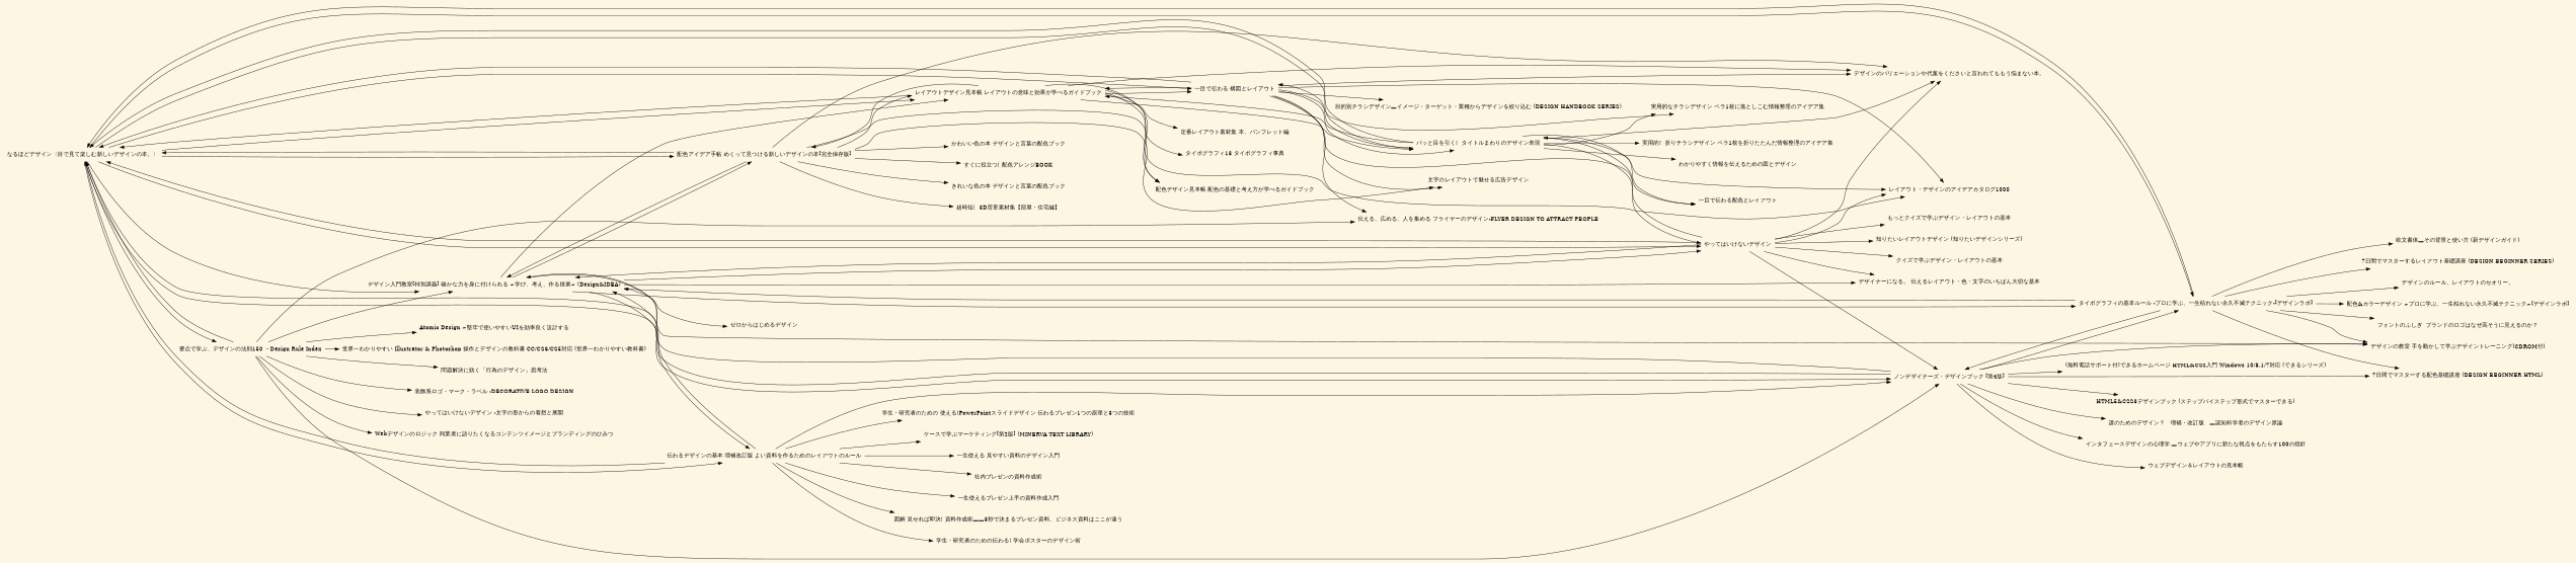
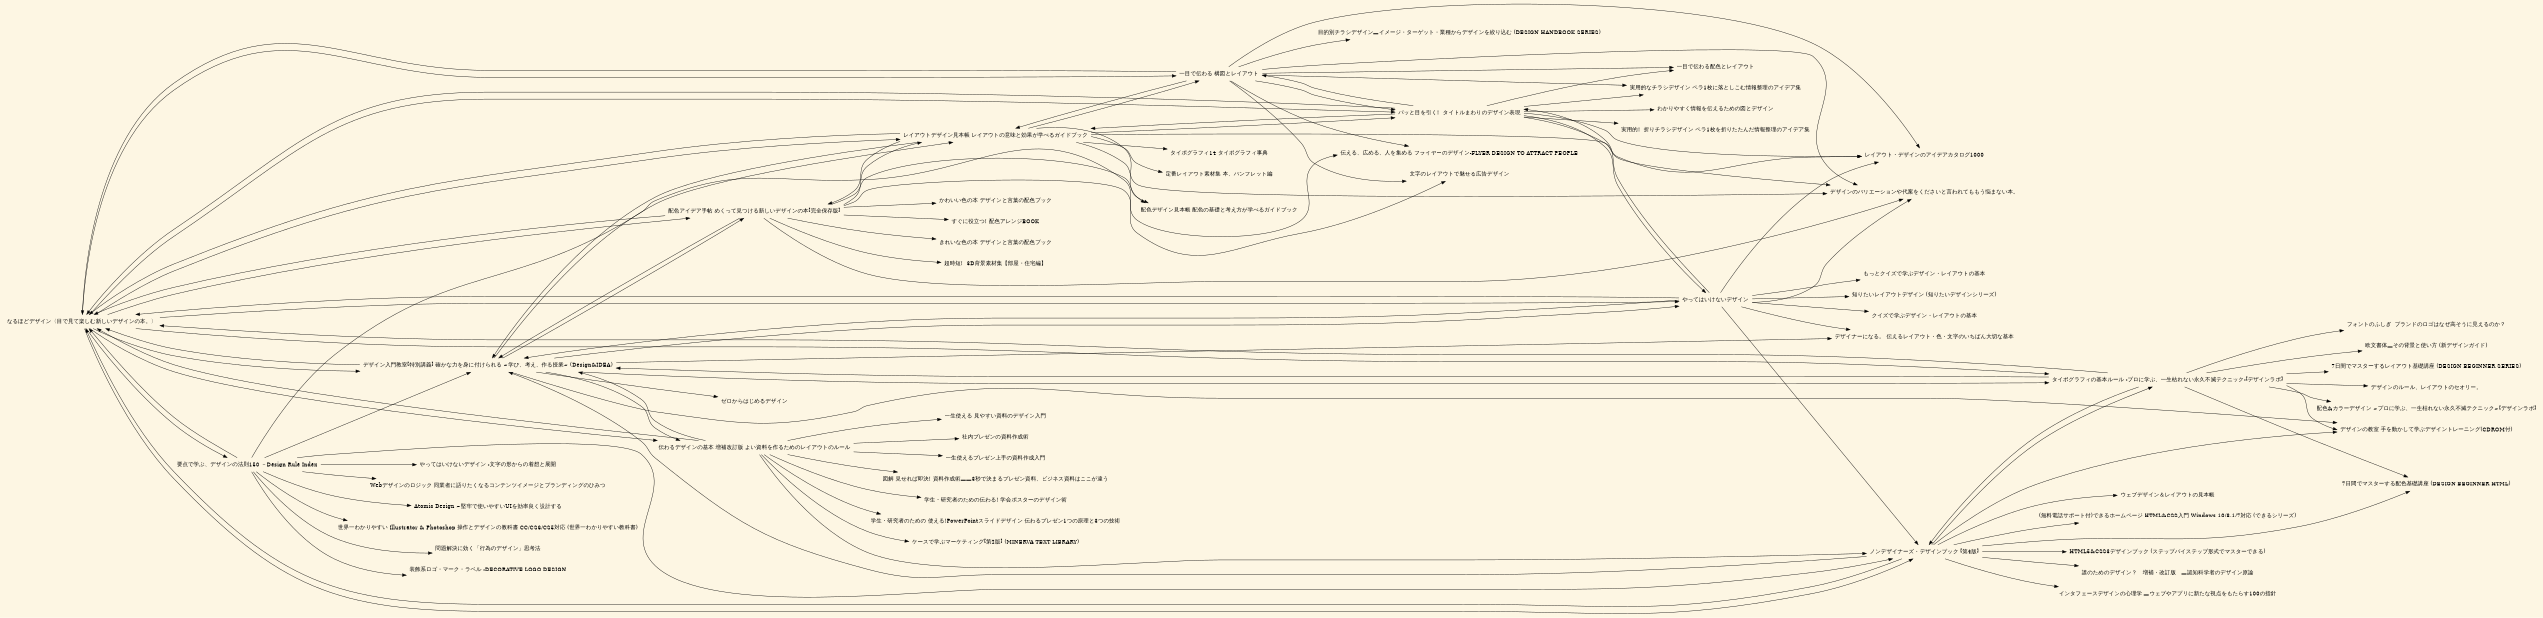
  digraph {
    bgcolor="#fdf6e3"
    rankdir=LR
    node [shape=none]
    "なるほどデザイン〈目で見て楽しむ新しいデザインの本。〉"
    "デザイン入門教室[特別講義] 確かな力を身に付けられる ~学び、考え、作る授業~ (Design&IDEA)"
    "ノンデザイナーズ・デザインブック [第4版]"
    "配色アイデア手帖 めくって見つける新しいデザインの本[完全保存版]"
    "やってはいけないデザイン"
    "要点で学ぶ、デザインの法則150 －Design Rule Index"
    "一目で伝わる 構図とレイアウト"
    "レイアウトデザイン見本帳 レイアウトの意味と効果が学べるガイドブック"
    "伝わるデザインの基本 増補改訂版 よい資料を作るためのレイアウトのルール"
    "パッと目を引く!  タイトルまわりのデザイン表現"
    "タイポグラフィの基本ルール -プロに学ぶ、一生枯れない永久不滅テクニック-[デザインラボ]"
    "デザイナーになる。 伝えるレイアウト・色・文字のいちばん大切な基本"
    "デザインの教室 手を動かして学ぶデザイントレーニング(CDROM付)"
    "ゼロからはじめるデザイン"
    "HTML5&CSS3デザインブック (ステップバイステップ形式でマスターできる)"
    "誰のためのデザイン？　増補・改訂版　―認知科学者のデザイン原論"
    "インタフェースデザインの心理学 ―ウェブやアプリに新たな視点をもたらす100の指針"
    n18 [label="7日間でマスターする配色基礎講座 (DESIGN BEGINNER HTML)"]
    "ウェブデザイン＆レイアウトの見本帳"
    "(無料電話サポート付)できるホームページ HTML&CSS入門 Windows 10/8.1/7対応 (できるシリーズ)"
    "かわいい色の本 デザインと言葉の配色ブック"
    "すぐに役立つ! 配色アレンジBOOK"
    "きれいな色の本 デザインと言葉の配色ブック"
    "配色デザイン見本帳 配色の基礎と考え方が学べるガイドブック"
    "文字のレイアウトで魅せる広告デザイン"
    "デザインのバリエーションや代案をくださいと言われてももう悩まない本。"
    "超時短!  3D背景素材集【部屋・住宅編】"
    "クイズで学ぶデザイン・レイアウトの基本"
    "もっとクイズで学ぶデザイン・レイアウトの基本"
    "レイアウト・デザインのアイデアカタログ1000"
    "知りたいレイアウトデザイン (知りたいデザインシリーズ)"
    "伝える、広める、人を集める フライヤーのデザイン‐FLYER DESIGN TO ATTRACT PEOPLE"
    "世界一わかりやすい Illustrator & Photoshop 操作とデザインの教科書 CC/CS6/CS5対応 (世界一わかりやすい教科書)"
    "問題解決に効く「行為のデザイン」思考法"
    "装飾系ロゴ・マーク・ラベル -DECORATIVE LOGO DESIGN"
    n36 [label="やってはいけないデザイン -文字の形からの着想と展開"]
    "Webデザインのロジック 同業者に語りたくなるコンテンツイメージとブランディングのひみつ"
    "Atomic Design ~堅牢で使いやすいUIを効率良く設計する"
    "一目で伝わる配色とレイアウト"
    "実用的なチラシデザイン ペラ1枚に落としこむ情報整理のアイデア集"
    "目的別チラシデザイン―イメージ・ターゲット・業種からデザインを絞り込む (DESIGN HANDBOOK SERIES)"
-   "タイポグラフィ13 タイポグラフィ事典"
+   "タイポグラフィ13 タイポグラフィ事典" [label="タイポグラフィ14 タイポグラフィ事典"]
    "定番レイアウト素材集 本、パンフレット編"
    "一生使える 見やすい資料のデザイン入門"
    "社内プレゼンの資料作成術"
    "一生使えるプレゼン上手の資料作成入門"
    "図解 見せれば即決! 資料作成術――3秒で決まるプレゼン資料、ビジネス資料はここが違う"
    "学生・研究者のための伝わる! 学会ポスターのデザイン術"
    "学生・研究者のための 使える!PowerPointスライドデザイン 伝わるプレゼン1つの原理と3つの技術"
    "ケースで学ぶマーケティング[第2版] (MINERVA TEXT LIBRARY)"
    "わかりやすく情報を伝えるための図とデザイン"
    "実用的!  折りチラシデザイン ペラ1枚を折りたたんだ情報整理のアイデア集"
    "デザインのルール、レイアウトのセオリー。"
    "配色&カラーデザイン ~プロに学ぶ、一生枯れない永久不滅テクニック~[デザインラボ]"
    "フォントのふしぎ  ブランドのロゴはなぜ高そうに見えるのか？"
    "欧文書体―その背景と使い方 (新デザインガイド)"
    "7日間でマスターするレイアウト基礎講座 (DESIGN BEGINNER SERIES)"
    "なるほどデザイン〈目で見て楽しむ新しいデザインの本。〉" -> "デザイン入門教室[特別講義] 確かな力を身に付けられる ~学び、考え、作る授業~ (Design&IDEA)"
    "なるほどデザイン〈目で見て楽しむ新しいデザインの本。〉" -> "ノンデザイナーズ・デザインブック [第4版]"
    "なるほどデザイン〈目で見て楽しむ新しいデザインの本。〉" -> "配色アイデア手帖 めくって見つける新しいデザインの本[完全保存版]"
    "なるほどデザイン〈目で見て楽しむ新しいデザインの本。〉" -> "やってはいけないデザイン"
    "なるほどデザイン〈目で見て楽しむ新しいデザインの本。〉" -> "要点で学ぶ、デザインの法則150 －Design Rule Index"
    "なるほどデザイン〈目で見て楽しむ新しいデザインの本。〉" -> "一目で伝わる 構図とレイアウト"
    "なるほどデザイン〈目で見て楽しむ新しいデザインの本。〉" -> "レイアウトデザイン見本帳 レイアウトの意味と効果が学べるガイドブック"
    "なるほどデザイン〈目で見て楽しむ新しいデザインの本。〉" -> "伝わるデザインの基本 増補改訂版 よい資料を作るためのレイアウトのルール"
    "なるほどデザイン〈目で見て楽しむ新しいデザインの本。〉" -> "パッと目を引く!  タイトルまわりのデザイン表現"
    "なるほどデザイン〈目で見て楽しむ新しいデザインの本。〉" -> "タイポグラフィの基本ルール -プロに学ぶ、一生枯れない永久不滅テクニック-[デザインラボ]"
+   "デザイン入門教室[特別講義] 確かな力を身に付けられる ~学び、考え、作る授業~ (Design&IDEA)" -> "なるほどデザイン〈目で見て楽しむ新しいデザインの本。〉"
    "デザイン入門教室[特別講義] 確かな力を身に付けられる ~学び、考え、作る授業~ (Design&IDEA)" -> "配色アイデア手帖 めくって見つける新しいデザインの本[完全保存版]"
    "デザイン入門教室[特別講義] 確かな力を身に付けられる ~学び、考え、作る授業~ (Design&IDEA)" -> "やってはいけないデザイン"
    "デザイン入門教室[特別講義] 確かな力を身に付けられる ~学び、考え、作る授業~ (Design&IDEA)" -> "レイアウトデザイン見本帳 レイアウトの意味と効果が学べるガイドブック"
    "デザイン入門教室[特別講義] 確かな力を身に付けられる ~学び、考え、作る授業~ (Design&IDEA)" -> "伝わるデザインの基本 増補改訂版 よい資料を作るためのレイアウトのルール"
    "デザイン入門教室[特別講義] 確かな力を身に付けられる ~学び、考え、作る授業~ (Design&IDEA)" -> "タイポグラフィの基本ルール -プロに学ぶ、一生枯れない永久不滅テクニック-[デザインラボ]"
    "デザイン入門教室[特別講義] 確かな力を身に付けられる ~学び、考え、作る授業~ (Design&IDEA)" -> "デザイナーになる。 伝えるレイアウト・色・文字のいちばん大切な基本"
    "デザイン入門教室[特別講義] 確かな力を身に付けられる ~学び、考え、作る授業~ (Design&IDEA)" -> "デザインの教室 手を動かして学ぶデザイントレーニング(CDROM付)"
    "デザイン入門教室[特別講義] 確かな力を身に付けられる ~学び、考え、作る授業~ (Design&IDEA)" -> "ゼロからはじめるデザイン"
    "ノンデザイナーズ・デザインブック [第4版]" -> "なるほどデザイン〈目で見て楽しむ新しいデザインの本。〉"
    "ノンデザイナーズ・デザインブック [第4版]" -> "デザイン入門教室[特別講義] 確かな力を身に付けられる ~学び、考え、作る授業~ (Design&IDEA)"
    "ノンデザイナーズ・デザインブック [第4版]" -> "タイポグラフィの基本ルール -プロに学ぶ、一生枯れない永久不滅テクニック-[デザインラボ]"
    "ノンデザイナーズ・デザインブック [第4版]" -> "デザインの教室 手を動かして学ぶデザイントレーニング(CDROM付)"
    "ノンデザイナーズ・デザインブック [第4版]" -> "HTML5&CSS3デザインブック (ステップバイステップ形式でマスターできる)"
    "ノンデザイナーズ・デザインブック [第4版]" -> "誰のためのデザイン？　増補・改訂版　―認知科学者のデザイン原論"
    "ノンデザイナーズ・デザインブック [第4版]" -> "インタフェースデザインの心理学 ―ウェブやアプリに新たな視点をもたらす100の指針"
    "ノンデザイナーズ・デザインブック [第4版]" -> n18
    "ノンデザイナーズ・デザインブック [第4版]" -> "ウェブデザイン＆レイアウトの見本帳"
    "ノンデザイナーズ・デザインブック [第4版]" -> "(無料電話サポート付)できるホームページ HTML&CSS入門 Windows 10/8.1/7対応 (できるシリーズ)"
    "配色アイデア手帖 めくって見つける新しいデザインの本[完全保存版]" -> "なるほどデザイン〈目で見て楽しむ新しいデザインの本。〉"
    "配色アイデア手帖 めくって見つける新しいデザインの本[完全保存版]" -> "デザイン入門教室[特別講義] 確かな力を身に付けられる ~学び、考え、作る授業~ (Design&IDEA)"
    "配色アイデア手帖 めくって見つける新しいデザインの本[完全保存版]" -> "レイアウトデザイン見本帳 レイアウトの意味と効果が学べるガイドブック"
    "配色アイデア手帖 めくって見つける新しいデザインの本[完全保存版]" -> "かわいい色の本 デザインと言葉の配色ブック"
    "配色アイデア手帖 めくって見つける新しいデザインの本[完全保存版]" -> "すぐに役立つ! 配色アレンジBOOK"
    "配色アイデア手帖 めくって見つける新しいデザインの本[完全保存版]" -> "きれいな色の本 デザインと言葉の配色ブック"
    "配色アイデア手帖 めくって見つける新しいデザインの本[完全保存版]" -> "配色デザイン見本帳 配色の基礎と考え方が学べるガイドブック"
    "配色アイデア手帖 めくって見つける新しいデザインの本[完全保存版]" -> "文字のレイアウトで魅せる広告デザイン"
    "配色アイデア手帖 めくって見つける新しいデザインの本[完全保存版]" -> "デザインのバリエーションや代案をくださいと言われてももう悩まない本。"
    "配色アイデア手帖 めくって見つける新しいデザインの本[完全保存版]" -> "超時短!  3D背景素材集【部屋・住宅編】"
    "やってはいけないデザイン" -> "なるほどデザイン〈目で見て楽しむ新しいデザインの本。〉"
    "やってはいけないデザイン" -> "デザイン入門教室[特別講義] 確かな力を身に付けられる ~学び、考え、作る授業~ (Design&IDEA)"
    "やってはいけないデザイン" -> "ノンデザイナーズ・デザインブック [第4版]"
    "やってはいけないデザイン" -> "パッと目を引く!  タイトルまわりのデザイン表現"
    "やってはいけないデザイン" -> "デザイナーになる。 伝えるレイアウト・色・文字のいちばん大切な基本"
    "やってはいけないデザイン" -> "デザインのバリエーションや代案をくださいと言われてももう悩まない本。"
    "やってはいけないデザイン" -> "クイズで学ぶデザイン・レイアウトの基本"
    "やってはいけないデザイン" -> "もっとクイズで学ぶデザイン・レイアウトの基本"
    "やってはいけないデザイン" -> "レイアウト・デザインのアイデアカタログ1000"
    "やってはいけないデザイン" -> "知りたいレイアウトデザイン (知りたいデザインシリーズ)"
    "要点で学ぶ、デザインの法則150 －Design Rule Index" -> "なるほどデザイン〈目で見て楽しむ新しいデザインの本。〉"
    "要点で学ぶ、デザインの法則150 －Design Rule Index" -> "デザイン入門教室[特別講義] 確かな力を身に付けられる ~学び、考え、作る授業~ (Design&IDEA)"
    "要点で学ぶ、デザインの法則150 －Design Rule Index" -> "ノンデザイナーズ・デザインブック [第4版]"
    "要点で学ぶ、デザインの法則150 －Design Rule Index" -> "伝える、広める、人を集める フライヤーのデザイン‐FLYER DESIGN TO ATTRACT PEOPLE"
    "要点で学ぶ、デザインの法則150 －Design Rule Index" -> "世界一わかりやすい Illustrator & Photoshop 操作とデザインの教科書 CC/CS6/CS5対応 (世界一わかりやすい教科書)"
    "要点で学ぶ、デザインの法則150 －Design Rule Index" -> "問題解決に効く「行為のデザイン」思考法"
    "要点で学ぶ、デザインの法則150 －Design Rule Index" -> "装飾系ロゴ・マーク・ラベル -DECORATIVE LOGO DESIGN"
    "要点で学ぶ、デザインの法則150 －Design Rule Index" -> n36
    "要点で学ぶ、デザインの法則150 －Design Rule Index" -> "Webデザインのロジック 同業者に語りたくなるコンテンツイメージとブランディングのひみつ"
    "要点で学ぶ、デザインの法則150 －Design Rule Index" -> "Atomic Design ~堅牢で使いやすいUIを効率良く設計する"
    "一目で伝わる 構図とレイアウト" -> "なるほどデザイン〈目で見て楽しむ新しいデザインの本。〉"
    "一目で伝わる 構図とレイアウト" -> "レイアウトデザイン見本帳 レイアウトの意味と効果が学べるガイドブック"
    "一目で伝わる 構図とレイアウト" -> "パッと目を引く!  タイトルまわりのデザイン表現"
    "一目で伝わる 構図とレイアウト" -> "文字のレイアウトで魅せる広告デザイン"
    "一目で伝わる 構図とレイアウト" -> "デザインのバリエーションや代案をくださいと言われてももう悩まない本。"
    "一目で伝わる 構図とレイアウト" -> "レイアウト・デザインのアイデアカタログ1000"
    "一目で伝わる 構図とレイアウト" -> "伝える、広める、人を集める フライヤーのデザイン‐FLYER DESIGN TO ATTRACT PEOPLE"
    "一目で伝わる 構図とレイアウト" -> "一目で伝わる配色とレイアウト"
    "一目で伝わる 構図とレイアウト" -> "実用的なチラシデザイン ペラ1枚に落としこむ情報整理のアイデア集"
    "一目で伝わる 構図とレイアウト" -> "目的別チラシデザイン―イメージ・ターゲット・業種からデザインを絞り込む (DESIGN HANDBOOK SERIES)"
    "レイアウトデザイン見本帳 レイアウトの意味と効果が学べるガイドブック" -> "なるほどデザイン〈目で見て楽しむ新しいデザインの本。〉"
+   "レイアウトデザイン見本帳 レイアウトの意味と効果が学べるガイドブック" -> "デザイン入門教室[特別講義] 確かな力を身に付けられる ~学び、考え、作る授業~ (Design&IDEA)"
    "レイアウトデザイン見本帳 レイアウトの意味と効果が学べるガイドブック" -> "配色アイデア手帖 めくって見つける新しいデザインの本[完全保存版]"
    "レイアウトデザイン見本帳 レイアウトの意味と効果が学べるガイドブック" -> "一目で伝わる 構図とレイアウト"
    "レイアウトデザイン見本帳 レイアウトの意味と効果が学べるガイドブック" -> "パッと目を引く!  タイトルまわりのデザイン表現"
    "レイアウトデザイン見本帳 レイアウトの意味と効果が学べるガイドブック" -> "配色デザイン見本帳 配色の基礎と考え方が学べるガイドブック"
    "レイアウトデザイン見本帳 レイアウトの意味と効果が学べるガイドブック" -> "デザインのバリエーションや代案をくださいと言われてももう悩まない本。"
    "レイアウトデザイン見本帳 レイアウトの意味と効果が学べるガイドブック" -> "レイアウト・デザインのアイデアカタログ1000"
    "レイアウトデザイン見本帳 レイアウトの意味と効果が学べるガイドブック" -> "タイポグラフィ13 タイポグラフィ事典"
    "レイアウトデザイン見本帳 レイアウトの意味と効果が学べるガイドブック" -> "定番レイアウト素材集 本、パンフレット編"
    "伝わるデザインの基本 増補改訂版 よい資料を作るためのレイアウトのルール" -> "なるほどデザイン〈目で見て楽しむ新しいデザインの本。〉"
    "伝わるデザインの基本 増補改訂版 よい資料を作るためのレイアウトのルール" -> "デザイン入門教室[特別講義] 確かな力を身に付けられる ~学び、考え、作る授業~ (Design&IDEA)"
    "伝わるデザインの基本 増補改訂版 よい資料を作るためのレイアウトのルール" -> "ノンデザイナーズ・デザインブック [第4版]"
    "伝わるデザインの基本 増補改訂版 よい資料を作るためのレイアウトのルール" -> "一生使える 見やすい資料のデザイン入門"
    "伝わるデザインの基本 増補改訂版 よい資料を作るためのレイアウトのルール" -> "社内プレゼンの資料作成術"
    "伝わるデザインの基本 増補改訂版 よい資料を作るためのレイアウトのルール" -> "一生使えるプレゼン上手の資料作成入門"
    "伝わるデザインの基本 増補改訂版 よい資料を作るためのレイアウトのルール" -> "図解 見せれば即決! 資料作成術――3秒で決まるプレゼン資料、ビジネス資料はここが違う"
    "伝わるデザインの基本 増補改訂版 よい資料を作るためのレイアウトのルール" -> "学生・研究者のための伝わる! 学会ポスターのデザイン術"
    "伝わるデザインの基本 増補改訂版 よい資料を作るためのレイアウトのルール" -> "学生・研究者のための 使える!PowerPointスライドデザイン 伝わるプレゼン1つの原理と3つの技術"
    "伝わるデザインの基本 増補改訂版 よい資料を作るためのレイアウトのルール" -> "ケースで学ぶマーケティング[第2版] (MINERVA TEXT LIBRARY)"
    "パッと目を引く!  タイトルまわりのデザイン表現" -> "なるほどデザイン〈目で見て楽しむ新しいデザインの本。〉"
    "パッと目を引く!  タイトルまわりのデザイン表現" -> "やってはいけないデザイン"
    "パッと目を引く!  タイトルまわりのデザイン表現" -> "一目で伝わる 構図とレイアウト"
    "パッと目を引く!  タイトルまわりのデザイン表現" -> "レイアウトデザイン見本帳 レイアウトの意味と効果が学べるガイドブック"
    "パッと目を引く!  タイトルまわりのデザイン表現" -> "デザインのバリエーションや代案をくださいと言われてももう悩まない本。"
    "パッと目を引く!  タイトルまわりのデザイン表現" -> "レイアウト・デザインのアイデアカタログ1000"
    "パッと目を引く!  タイトルまわりのデザイン表現" -> "一目で伝わる配色とレイアウト"
    "パッと目を引く!  タイトルまわりのデザイン表現" -> "実用的なチラシデザイン ペラ1枚に落としこむ情報整理のアイデア集"
    "パッと目を引く!  タイトルまわりのデザイン表現" -> "わかりやすく情報を伝えるための図とデザイン"
    "パッと目を引く!  タイトルまわりのデザイン表現" -> "実用的!  折りチラシデザイン ペラ1枚を折りたたんだ情報整理のアイデア集"
    "タイポグラフィの基本ルール -プロに学ぶ、一生枯れない永久不滅テクニック-[デザインラボ]" -> "なるほどデザイン〈目で見て楽しむ新しいデザインの本。〉"
    "タイポグラフィの基本ルール -プロに学ぶ、一生枯れない永久不滅テクニック-[デザインラボ]" -> "デザイン入門教室[特別講義] 確かな力を身に付けられる ~学び、考え、作る授業~ (Design&IDEA)"
    "タイポグラフィの基本ルール -プロに学ぶ、一生枯れない永久不滅テクニック-[デザインラボ]" -> "ノンデザイナーズ・デザインブック [第4版]"
    "タイポグラフィの基本ルール -プロに学ぶ、一生枯れない永久不滅テクニック-[デザインラボ]" -> "デザインの教室 手を動かして学ぶデザイントレーニング(CDROM付)"
    "タイポグラフィの基本ルール -プロに学ぶ、一生枯れない永久不滅テクニック-[デザインラボ]" -> n18
    "タイポグラフィの基本ルール -プロに学ぶ、一生枯れない永久不滅テクニック-[デザインラボ]" -> "デザインのルール、レイアウトのセオリー。"
    "タイポグラフィの基本ルール -プロに学ぶ、一生枯れない永久不滅テクニック-[デザインラボ]" -> "配色&カラーデザイン ~プロに学ぶ、一生枯れない永久不滅テクニック~[デザインラボ]"
    "タイポグラフィの基本ルール -プロに学ぶ、一生枯れない永久不滅テクニック-[デザインラボ]" -> "フォントのふしぎ  ブランドのロゴはなぜ高そうに見えるのか？"
    "タイポグラフィの基本ルール -プロに学ぶ、一生枯れない永久不滅テクニック-[デザインラボ]" -> "欧文書体―その背景と使い方 (新デザインガイド)"
    "タイポグラフィの基本ルール -プロに学ぶ、一生枯れない永久不滅テクニック-[デザインラボ]" -> "7日間でマスターするレイアウト基礎講座 (DESIGN BEGINNER SERIES)"
  }
